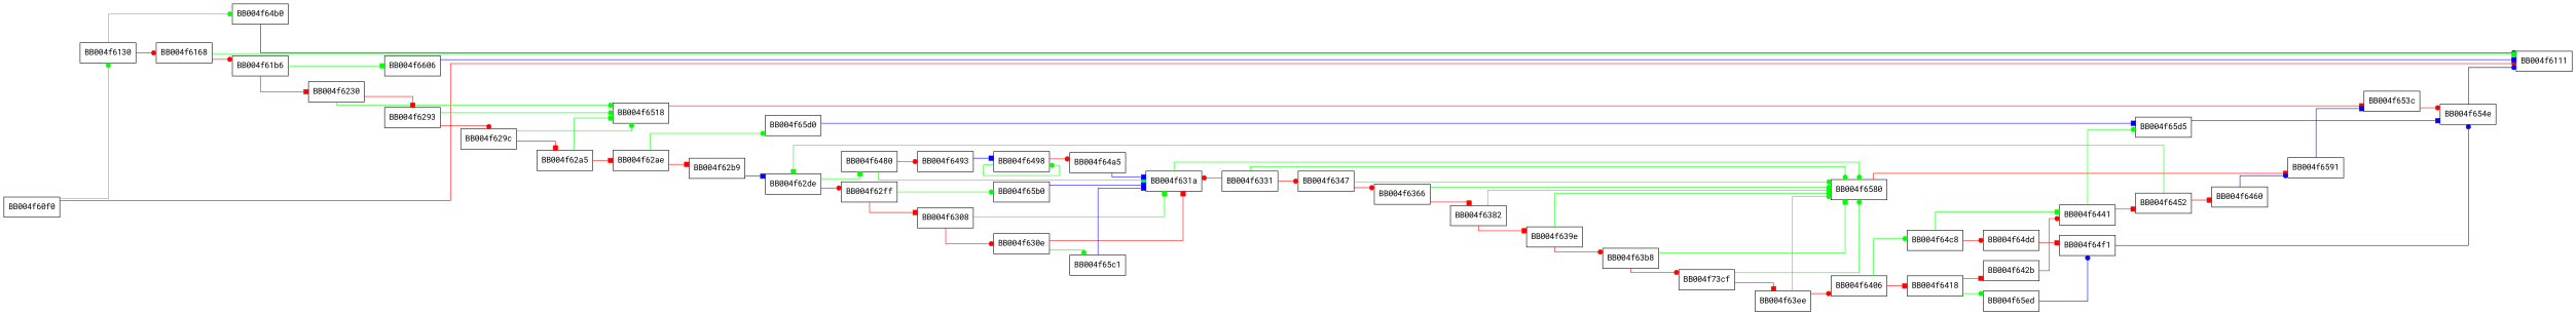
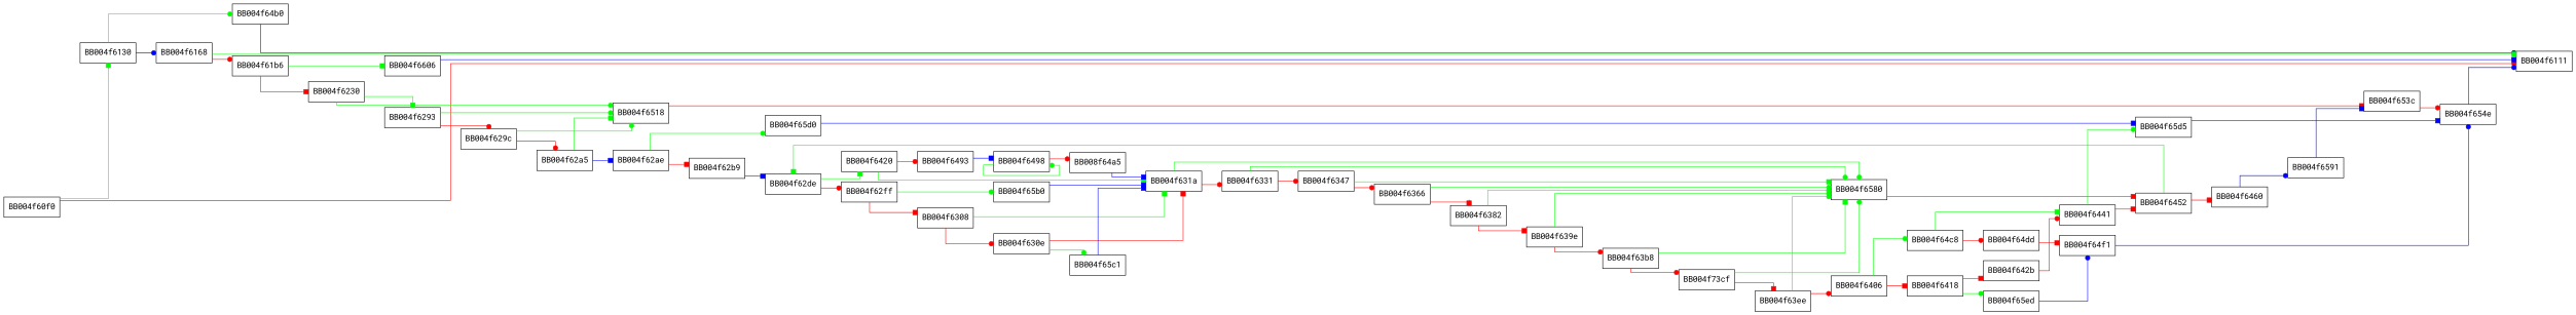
  digraph {
    fontname="Roboto Mono"
    rankdir=LR
    splines=ortho
    node [fontname="Roboto Mono" shape=box]
    edge [arrowhead=dot color=red fontname="Roboto Mono"]
    BB004f60f0
    BB004f6130
    BB004f6111
    BB004f64b0
    BB004f6168
    BB004f61b6
    BB004f6606
    BB004f6230
    BB004f6518
    BB004f6293
    BB004f653c
    BB004f629c
    BB004f654e
    BB004f62a5
    BB004f62ae
    BB004f65d0
    BB004f62b9
    BB004f65d5
    BB004f62de
-   BB004f6480
+   BB004f6480 [label=BB004f6420]
    BB004f62ff
    BB004f631a
    BB004f6493
    BB004f65b0
    BB004f6308
    BB004f6580
    BB004f6331
    BB004f6498
    BB004f630e
    BB004f65c1
    BB004f6591
    BB004f6347
    BB004f6366
    BB004f6382
    BB004f639e
    BB004f63b8
    n37 [label=BB004f73cf]
    BB004f63ee
    BB004f6406
    BB004f64c8
    BB004f6418
    BB004f6441
    BB004f64dd
    BB004f65ed
    BB004f642b
    BB004f6452
    BB004f64f1
    BB004f6460
-   BB004f64a5
-   BB004f60f0 -> BB004f6130 [color=green]
+   BB004f64a5 [label=BB008f64a5]
+   BB004f60f0 -> BB004f6130 [arrowhead=box color=green]
    BB004f60f0 -> BB004f6111
    BB004f6130 -> BB004f64b0 [color=green]
-   BB004f6130 -> BB004f6168
+   BB004f6130 -> BB004f6168 [color=blue]
    BB004f64b0 -> BB004f6111 [color=blue]
    BB004f6168 -> BB004f6111 [arrowhead=box color=green]
    BB004f6168 -> BB004f61b6
    BB004f61b6 -> BB004f6606 [arrowhead=box color=green]
    BB004f61b6 -> BB004f6230 [arrowhead=box]
    BB004f6606 -> BB004f6111 [arrowhead=box color=blue]
    BB004f6230 -> BB004f6518 [color=green]
-   BB004f6230 -> BB004f6293 [arrowhead=box]
+   BB004f6230 -> BB004f6293 [arrowhead=box color=green]
    BB004f6518 -> BB004f653c [arrowhead=box]
    BB004f6293 -> BB004f6518 [color=green]
    BB004f6293 -> BB004f629c
    BB004f653c -> BB004f654e
    BB004f629c -> BB004f6518 [color=green]
-   BB004f629c -> BB004f62a5 [arrowhead=box]
+   BB004f629c -> BB004f62a5
    BB004f654e -> BB004f6111 [color=blue]
    BB004f62a5 -> BB004f6518 [arrowhead=box color=green]
-   BB004f62a5 -> BB004f62ae [arrowhead=box]
+   BB004f62a5 -> BB004f62ae [arrowhead=box color=blue]
    BB004f62ae -> BB004f65d0 [color=green]
    BB004f62ae -> BB004f62b9 [arrowhead=box]
    BB004f65d0 -> BB004f65d5 [arrowhead=box color=blue]
    BB004f62b9 -> BB004f62de [arrowhead=box color=blue]
    BB004f65d5 -> BB004f654e [arrowhead=box color=blue]
    BB004f62de -> BB004f6480 [arrowhead=box color=green]
    BB004f62de -> BB004f62ff
    BB004f6480 -> BB004f631a [arrowhead=box color=green]
    BB004f6480 -> BB004f6493
    BB004f62ff -> BB004f65b0 [color=green]
    BB004f62ff -> BB004f6308 [arrowhead=box]
    BB004f631a -> BB004f6580 [color=green]
-   BB004f6331 -> BB004f631a
+   BB004f631a -> BB004f6331
    BB004f6493 -> BB004f6498 [arrowhead=box color=blue]
    BB004f65b0 -> BB004f631a [arrowhead=box color=blue]
    BB004f6308 -> BB004f631a [arrowhead=box color=green]
    BB004f6308 -> BB004f630e
-   BB004f6580 -> BB004f6591 [arrowhead=box]
+   BB004f6580 -> BB004f6452 [arrowhead=box]
    BB004f6331 -> BB004f6580 [color=green]
    BB004f6331 -> BB004f6347
    BB004f6498 -> BB004f6498 [color=green]
    BB004f6498 -> BB004f64a5
    BB004f630e -> BB004f631a [arrowhead=box]
    BB004f630e -> BB004f65c1 [color=green]
    BB004f65c1 -> BB004f631a [arrowhead=box color=blue]
    BB004f6591 -> BB004f653c [arrowhead=box color=blue]
-   BB004f6347 -> BB004f6580 [color=green]
+   BB004f6347 -> BB004f6580 [arrowhead=box color=green]
    BB004f6347 -> BB004f6366
    BB004f6366 -> BB004f6580 [color=green]
    BB004f6366 -> BB004f6382 [arrowhead=box]
    BB004f6382 -> BB004f6580 [color=green]
    BB004f6382 -> BB004f639e [arrowhead=box]
    BB004f639e -> BB004f6580 [color=green]
    BB004f639e -> BB004f63b8
    BB004f63b8 -> BB004f6580 [arrowhead=box color=green]
    BB004f63b8 -> n37
    n37 -> BB004f6580 [color=green]
    n37 -> BB004f63ee [arrowhead=box]
    BB004f63ee -> BB004f6580 [color=green]
    BB004f63ee -> BB004f6406
    BB004f6406 -> BB004f64c8 [color=green]
    BB004f6406 -> BB004f6418 [arrowhead=box]
    BB004f64c8 -> BB004f6441 [arrowhead=box color=green]
    BB004f64c8 -> BB004f64dd
    BB004f6418 -> BB004f65ed [color=green]
    BB004f6418 -> BB004f642b [arrowhead=box]
    BB004f6441 -> BB004f65d5 [color=green]
    BB004f6441 -> BB004f6452 [arrowhead=box]
    BB004f64dd -> BB004f64f1 [arrowhead=box]
    BB004f65ed -> BB004f64f1 [color=blue]
    BB004f642b -> BB004f6441
    BB004f6452 -> BB004f62de [arrowhead=box color=green]
    BB004f6452 -> BB004f6460 [arrowhead=box]
    BB004f64f1 -> BB004f654e [color=blue]
    BB004f6460 -> BB004f6591 [color=blue]
    BB004f64a5 -> BB004f631a [arrowhead=box color=blue]
  }
